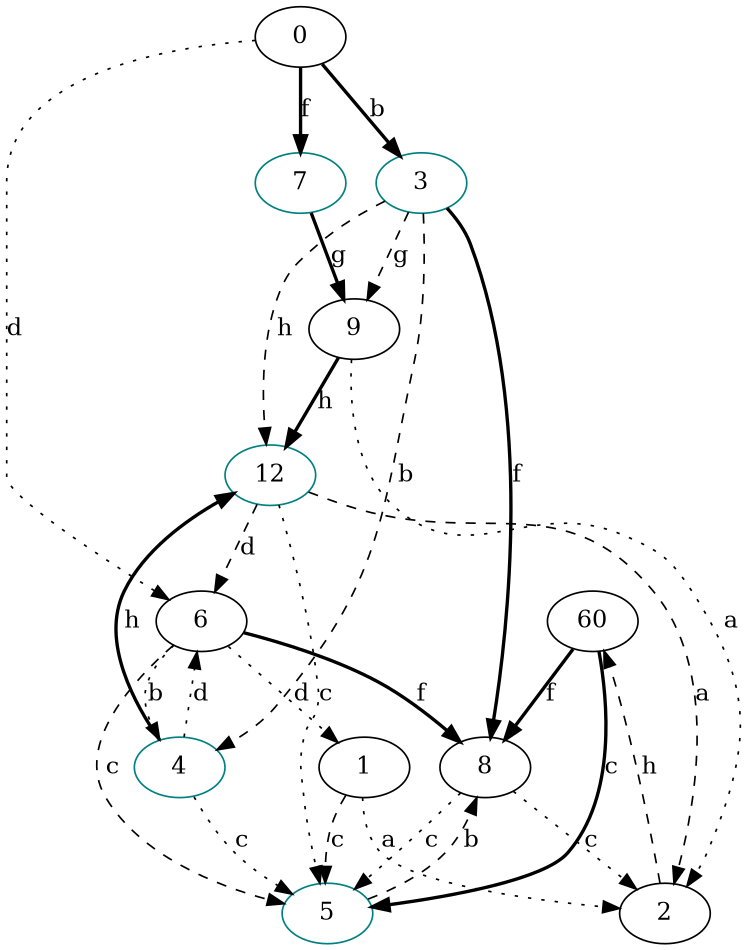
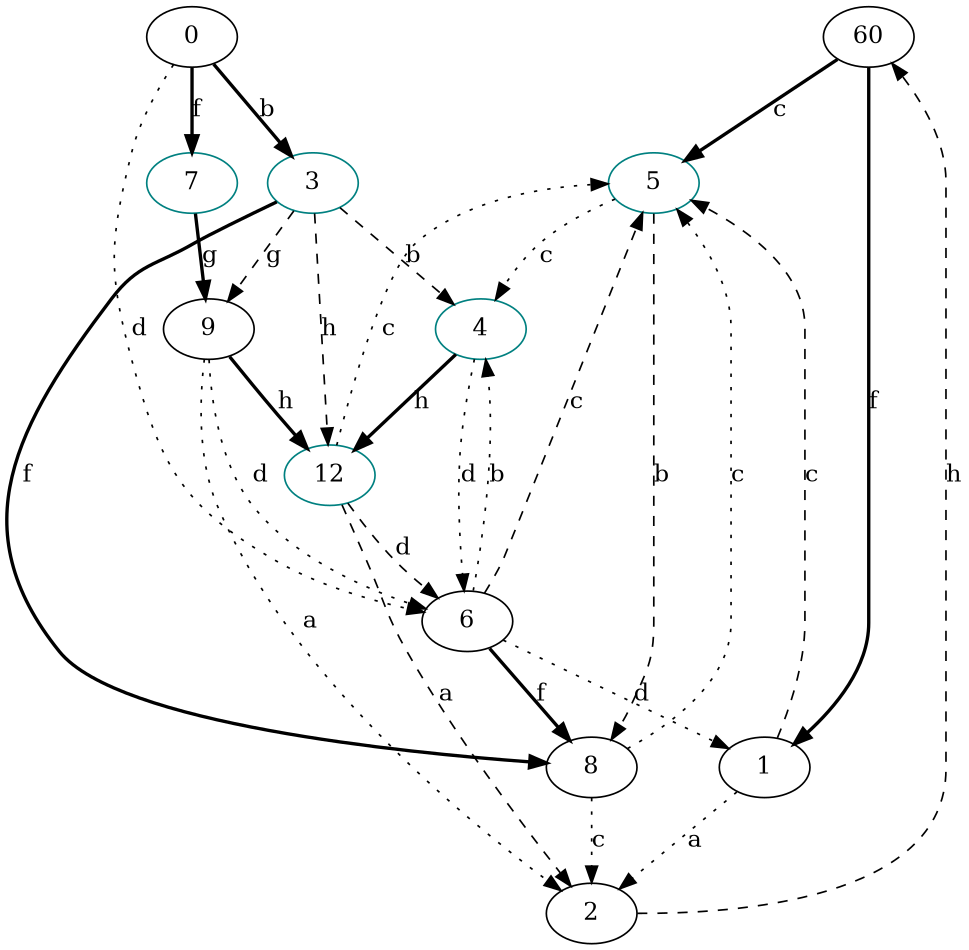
  strict digraph {
    node [color=black]
    edge [style=dotted]
    n1 [label=60]
    2
    8
    5 [color=teal]
    3 [color=teal]
    0
    6
    7 [color=teal]
    4 [color=teal]
    9
    n11 [color=teal label=12]
    1
-   n1 -> 8 [label=f style=bold]
+   n1 -> 1 [label=f style=bold]
    n1 -> 5 [label=c style=bold]
    2 -> n1 [label=h style=dashed]
    8 -> 2 [label=c]
    8 -> 5 [label=c]
    5 -> 8 [label=b style=dashed]
    3 -> 8 [label=f style=bold]
    3 -> 4 [label=b style=dashed]
    3 -> 9 [label=g style=dashed]
    3 -> n11 [label=h style=dashed]
    0 -> 3 [label=b style=bold]
    0 -> 6 [label=d]
    0 -> 7 [label=f style=bold]
    6 -> 8 [label=f style=bold]
    6 -> 5 [label=c style=dashed]
    6 -> 4 [label=b]
    6 -> 1 [label=d]
    7 -> 9 [label=g style=bold]
-   4 -> 5 [label=c]
+   5 -> 4 [label=c]
    4 -> 6 [label=d]
    4 -> n11 [label=h style=bold]
    9 -> 2 [label=a]
+   9 -> 6 [label=d]
    9 -> n11 [label=h style=bold]
    n11 -> 2 [label=a style=dashed]
    n11 -> 5 [label=c]
    n11 -> 6 [label=d style=dashed]
    1 -> 2 [label=a]
    1 -> 5 [label=c style=dashed]
  }
